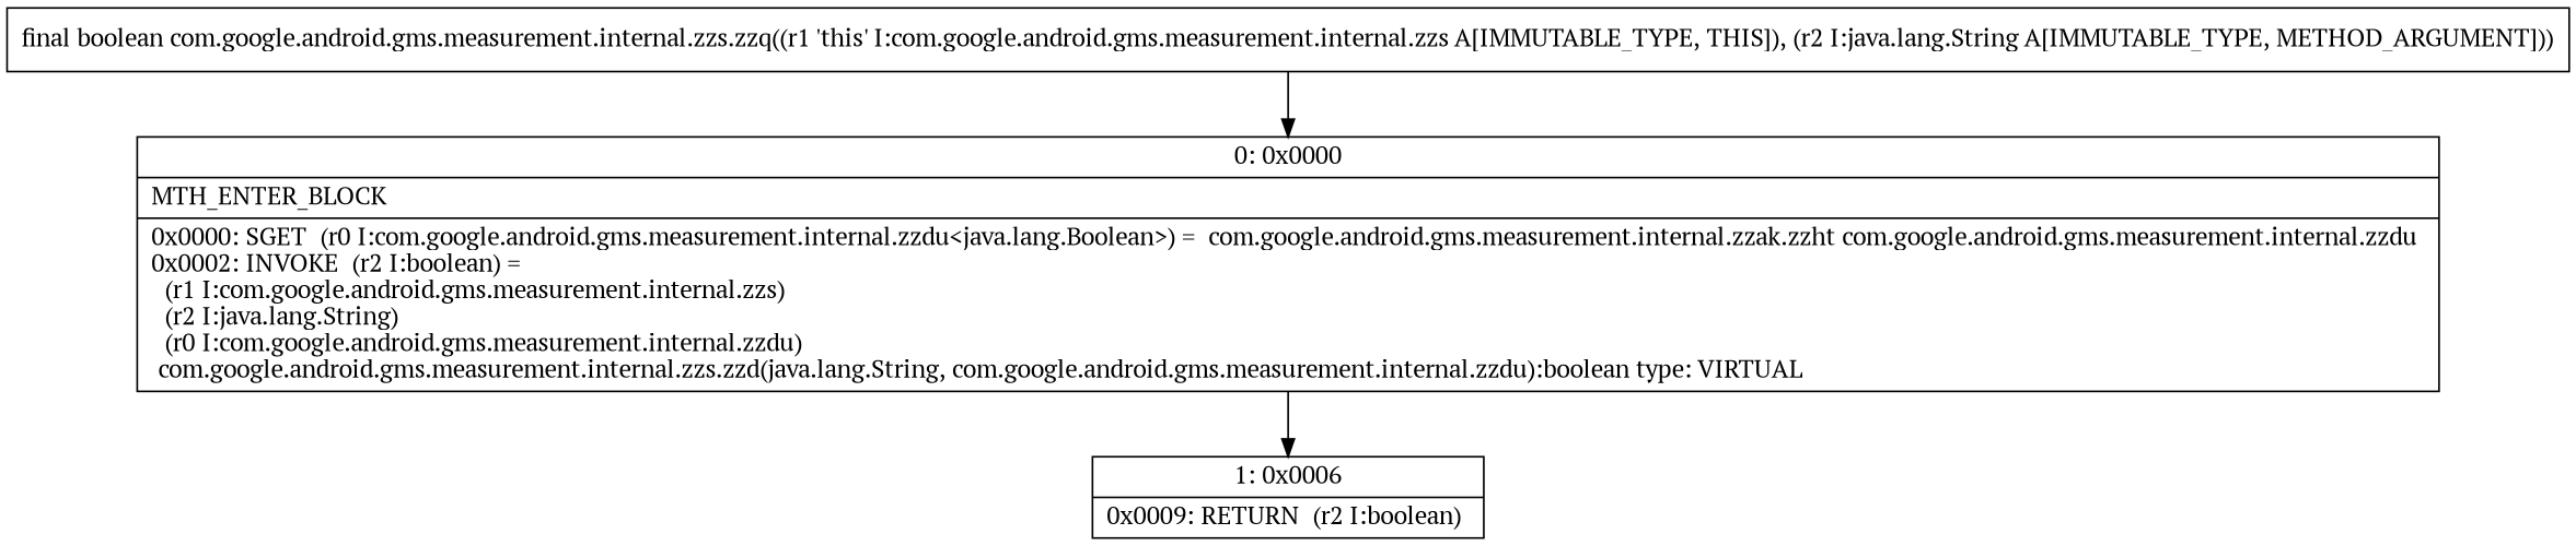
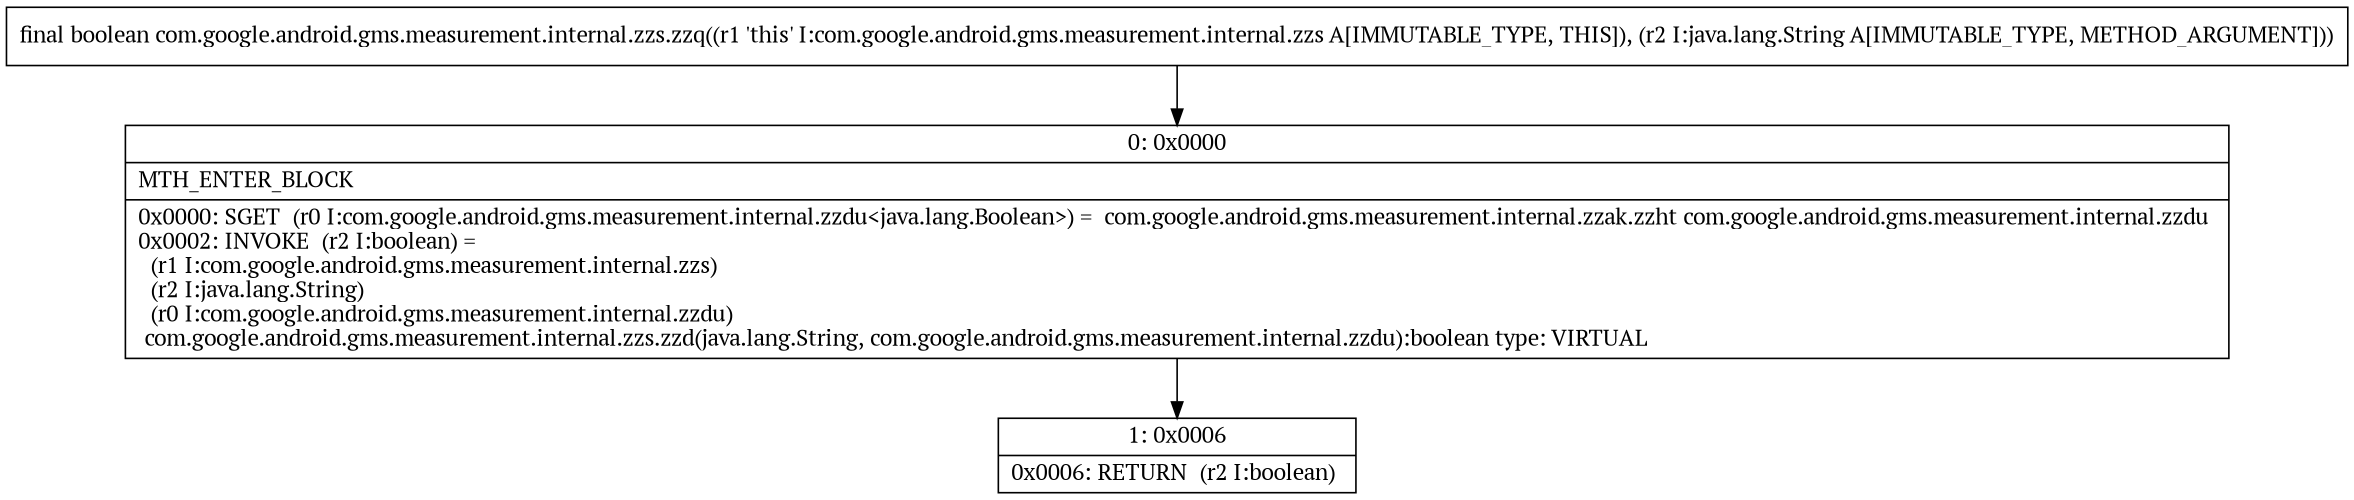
  digraph {
    fontname="PT Serif"
    node [shape=record fontname="PT Serif"]
    edge [fontname="PT Serif"]
    n1 [label="{0\:\ 0x0000|MTH_ENTER_BLOCK\l|0x0000: SGET  (r0 I:com.google.android.gms.measurement.internal.zzdu\<java.lang.Boolean\>) =  com.google.android.gms.measurement.internal.zzak.zzht com.google.android.gms.measurement.internal.zzdu \l0x0002: INVOKE  (r2 I:boolean) = \l  (r1 I:com.google.android.gms.measurement.internal.zzs)\l  (r2 I:java.lang.String)\l  (r0 I:com.google.android.gms.measurement.internal.zzdu)\l com.google.android.gms.measurement.internal.zzs.zzd(java.lang.String, com.google.android.gms.measurement.internal.zzdu):boolean type: VIRTUAL \l}"]
-   n2 [label="{1\:\ 0x0006|0x0009: RETURN  (r2 I:boolean) \l}"]
+   n2 [label="{1\:\ 0x0006|0x0006: RETURN  (r2 I:boolean) \l}"]
    n3 [label="{final boolean com.google.android.gms.measurement.internal.zzs.zzq((r1 'this' I:com.google.android.gms.measurement.internal.zzs A[IMMUTABLE_TYPE, THIS]), (r2 I:java.lang.String A[IMMUTABLE_TYPE, METHOD_ARGUMENT])) }"]
    n1 -> n2
    n3 -> n1
  }
